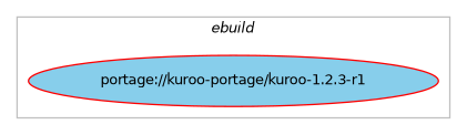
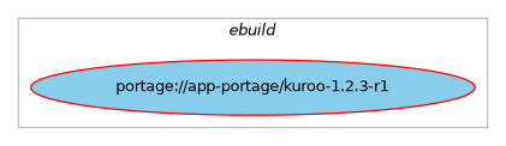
  digraph {
    compound=true
    concentrate=true
    fontname=Helvetica
    fontsize=10
    newrank=true
    rankdir=LR
    ranksep=1.5
-   n1 [color=red fontname=Helvetica fontsize=10 label="portage://kuroo-portage/kuroo-1.2.3-r1" width=4 style=filled fillcolor=skyblue shape=ellipse]
+   n1 [color=red fontname=Helvetica fontsize=10 label="portage://app-portage/kuroo-1.2.3-r1" width=4 style=filled fillcolor=skyblue shape=ellipse]
    subgraph cluster_1 {
      color=gray
      label=<<i>ebuild</i>>
      n1
    }
    subgraph cluster_2 {
      color=gray
      label=<<i>dependencies</i>>
      subgraph cluster_3 {
        color=gray
        fillcolor="#eeeeee"
        label=<<i>compile</i>>
        style=filled
      }
      subgraph cluster_4 {
        color=gray
        fillcolor="#eeeeee"
        label=<<i>compile and run</i>>
        style=filled
      }
      subgraph cluster_5 {
        color=gray
        fillcolor="#eeeeee"
        label=<<i>run</i>>
        style=filled
      }
    }
    subgraph cluster_6 {
      color=gray
      label=<<i>candidates</i>>
      rank=same
    }
  }
